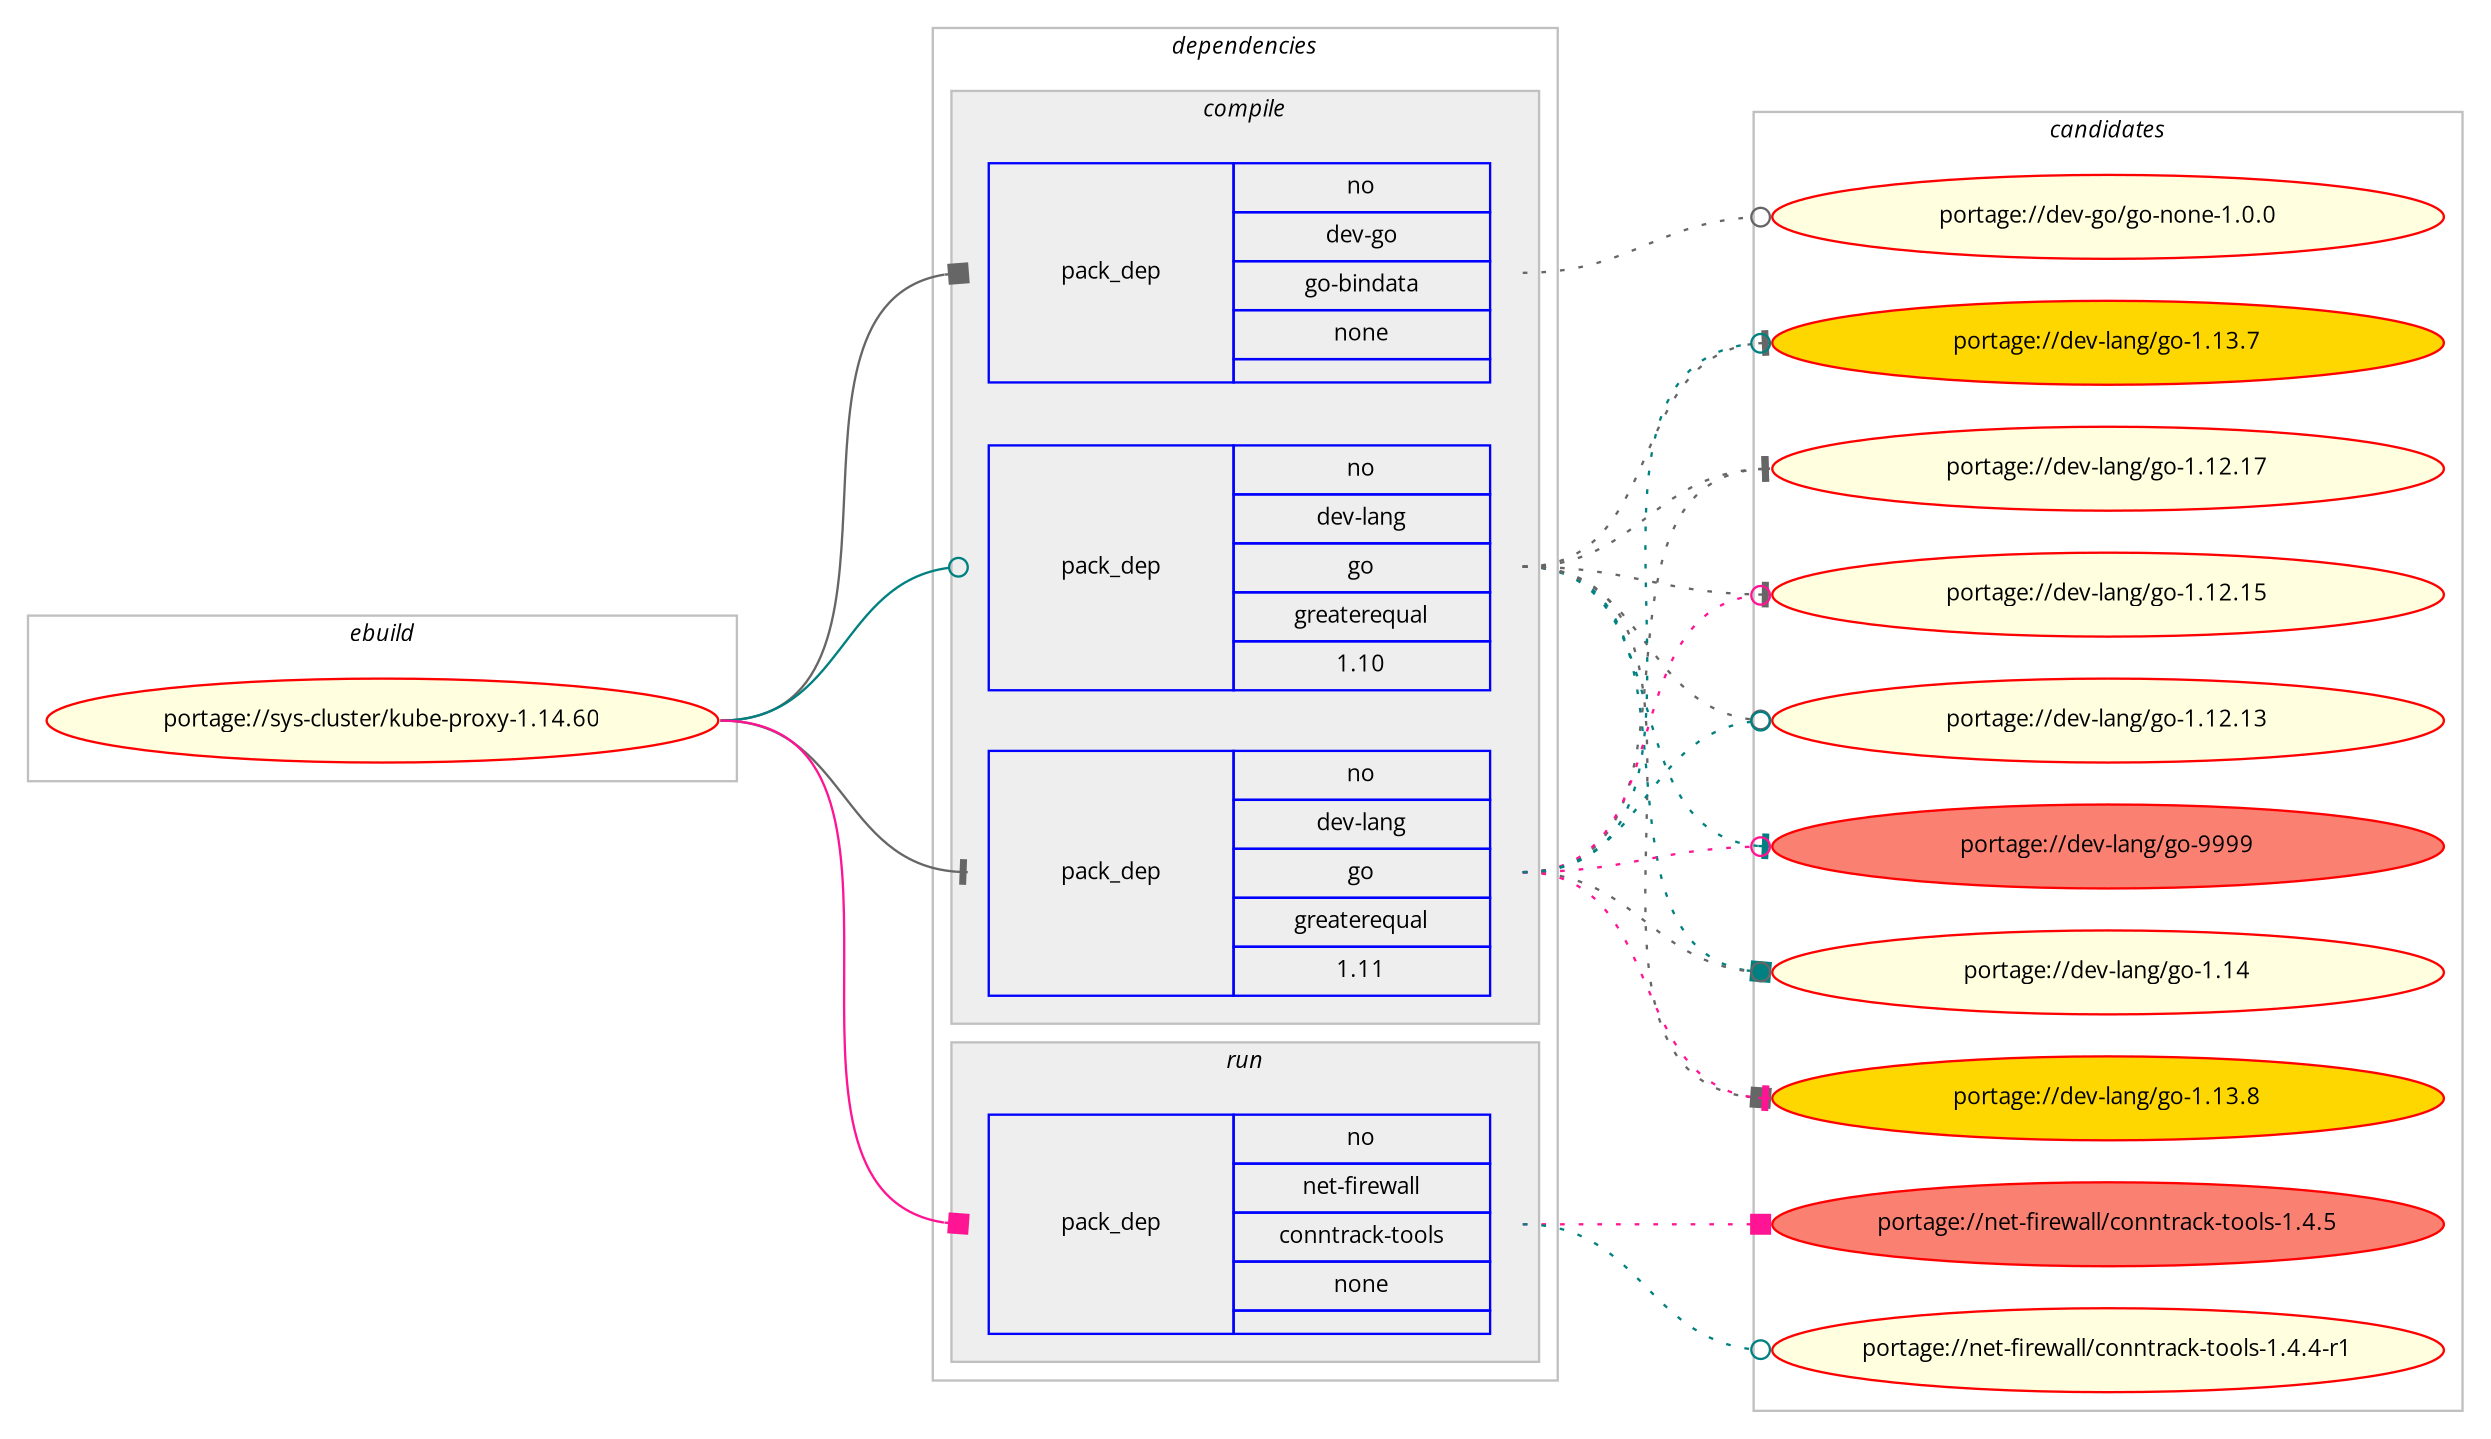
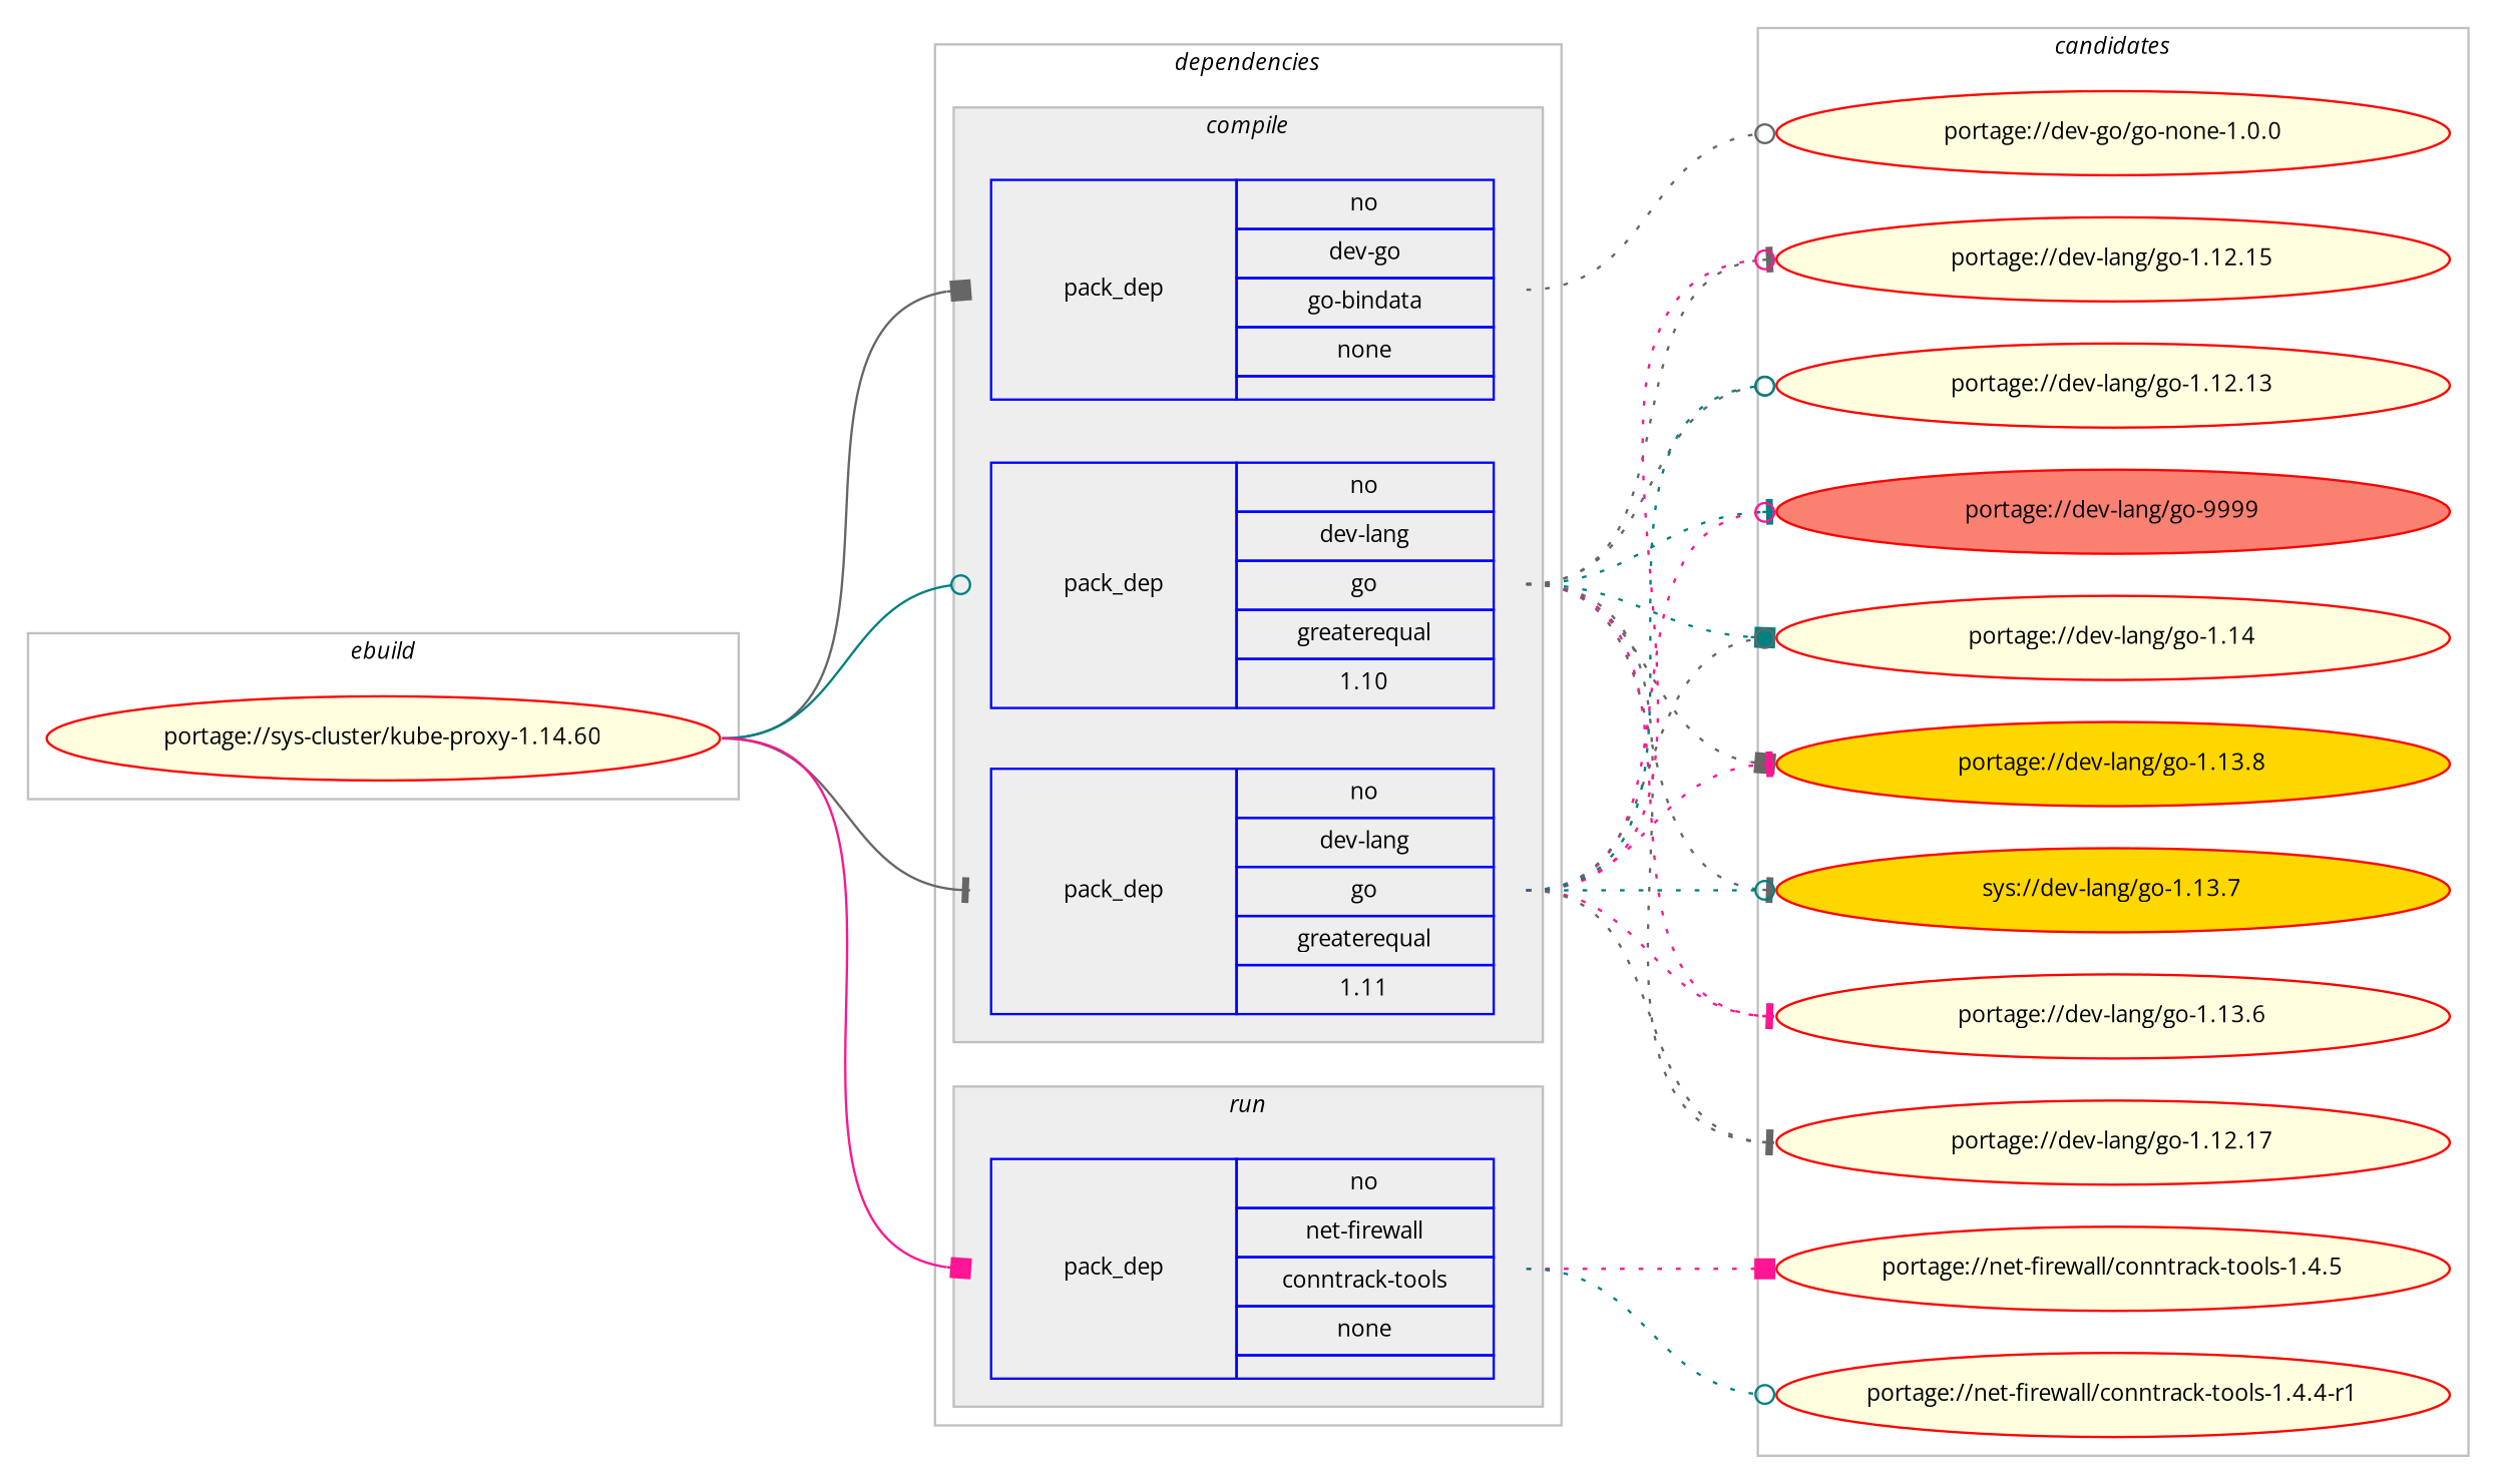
  digraph {
    compound=true
    concentrate=true
    fontname="Open Sans"
    fontsize=10
    newrank=true
    rankdir=LR
    ranksep=1.5
    node [color=red fillcolor=lightyellow fontname="Open Sans" fontsize=10 style=filled]
    edge [arrowhead=odot color=gray40 fontname="Open Sans" headport=w style=dotted tailport=e weight=100]
    n1 [label="portage://sys-cluster/kube-proxy-1.14.60" width=4]
    n2 [color=blue label=<<TABLE BORDER="0" CELLBORDER="1" CELLSPACING="0" CELLPADDING="4" WIDTH="220"><TR><TD ROWSPAN="6" CELLPADDING="30">pack_dep</TD></TR><TR><TD WIDTH="110">no</TD></TR><TR><TD>dev-go</TD></TR><TR><TD>go-bindata</TD></TR><TR><TD>none</TD></TR><TR><TD></TD></TR></TABLE>> shape=none fillcolor="" style=""]
    n3 [color=blue label=<<TABLE BORDER="0" CELLBORDER="1" CELLSPACING="0" CELLPADDING="4" WIDTH="220"><TR><TD ROWSPAN="6" CELLPADDING="30">pack_dep</TD></TR><TR><TD WIDTH="110">no</TD></TR><TR><TD>dev-lang</TD></TR><TR><TD>go</TD></TR><TR><TD>greaterequal</TD></TR><TR><TD>1.10</TD></TR></TABLE>> shape=none fillcolor="" style=""]
    n4 [color=blue label=<<TABLE BORDER="0" CELLBORDER="1" CELLSPACING="0" CELLPADDING="4" WIDTH="220"><TR><TD ROWSPAN="6" CELLPADDING="30">pack_dep</TD></TR><TR><TD WIDTH="110">no</TD></TR><TR><TD>dev-lang</TD></TR><TR><TD>go</TD></TR><TR><TD>greaterequal</TD></TR><TR><TD>1.11</TD></TR></TABLE>> shape=none fillcolor="" style=""]
    n5 [color=blue label=<<TABLE BORDER="0" CELLBORDER="1" CELLSPACING="0" CELLPADDING="4" WIDTH="220"><TR><TD ROWSPAN="6" CELLPADDING="30">pack_dep</TD></TR><TR><TD WIDTH="110">no</TD></TR><TR><TD>net-firewall</TD></TR><TR><TD>conntrack-tools</TD></TR><TR><TD>none</TD></TR><TR><TD></TD></TR></TABLE>> shape=none fillcolor="" style=""]
    n6 [label="portage://dev-go/go-none-1.0.0" width=4]
    n7 [fillcolor=salmon label="portage://dev-lang/go-9999" width=4]
    n8 [label="portage://dev-lang/go-1.14" width=4]
    n9 [fillcolor=gold label="portage://dev-lang/go-1.13.8" width=4]
-   n10 [fillcolor=gold label="portage://dev-lang/go-1.13.7" width=4]
+   n10 [fillcolor=gold label="sys://dev-lang/go-1.13.7" width=4]
+   n11 [label="portage://dev-lang/go-1.13.6" width=4]
    n12 [label="portage://dev-lang/go-1.12.17" width=4]
    n13 [label="portage://dev-lang/go-1.12.15" width=4]
    n14 [label="portage://dev-lang/go-1.12.13" width=4]
-   n15 [fillcolor=salmon label="portage://net-firewall/conntrack-tools-1.4.5" width=4]
+   n15 [label="portage://net-firewall/conntrack-tools-1.4.5" width=4]
    n16 [label="portage://net-firewall/conntrack-tools-1.4.4-r1" width=4]
    subgraph cluster_1 {
      color=gray
      label=<<i>ebuild</i>>
      rank=same
      n1
    }
    subgraph cluster_2 {
      color=gray
      label=<<i>dependencies</i>>
      subgraph cluster_3 {
        color=gray
        fillcolor="#eeeeee"
        label=<<i>compile</i>>
        style=filled
        subgraph sub_4 {
          color=gray
          fillcolor="#eeeeee"
          label=<<i>compile</i>>
          style=filled
          n2
        }
        subgraph sub_5 {
          color=gray
          fillcolor="#eeeeee"
          label=<<i>compile</i>>
          style=filled
          n3
        }
        subgraph sub_6 {
          color=gray
          fillcolor="#eeeeee"
          label=<<i>compile</i>>
          style=filled
          n4
        }
      }
      subgraph cluster_7 {
        color=gray
        fillcolor="#eeeeee"
        label=<<i>compile and run</i>>
        style=filled
      }
      subgraph cluster_8 {
        color=gray
        fillcolor="#eeeeee"
        label=<<i>run</i>>
        style=filled
        subgraph sub_9 {
          color=gray
          fillcolor="#eeeeee"
          label=<<i>run</i>>
          style=filled
          n5
        }
      }
    }
    subgraph cluster_10 {
      color=gray
      label=<<i>candidates</i>>
      rank=same
      subgraph sub_11 {
        color=black
        label=<<i>candidates</i>>
        nodesep=1
        rank=same
        n6
      }
      subgraph sub_12 {
        color=black
        label=<<i>candidates</i>>
        nodesep=1
        rank=same
        n7
        n8
        n9
        n10
+       n11
        n12
        n13
        n14
      }
      subgraph sub_13 {
        color=black
        label=<<i>candidates</i>>
        nodesep=1
        rank=same
        n7
        n8
        n9
        n10
+       n11
        n12
        n13
        n14
      }
      subgraph sub_14 {
        color=black
        label=<<i>candidates</i>>
        nodesep=1
        rank=same
        n15
        n16
      }
    }
    n1 -> n2 [arrowhead=box style=solid weight=20]
    n1 -> n3 [color=teal style=solid weight=20]
    n1 -> n4 [arrowhead=tee style=solid weight=20]
    n1 -> n5 [arrowhead=box color=deeppink style=solid weight=20]
    n2 -> n6
    n3 -> n7 [arrowhead=tee color=teal]
    n3 -> n8 [arrowhead=box color=teal]
    n3 -> n9 [arrowhead=box]
    n3 -> n10 [arrowhead=tee]
+   n3 -> n11 [arrowhead=tee color=deeppink]
    n3 -> n12 [arrowhead=tee]
    n3 -> n13 [arrowhead=tee]
    n3 -> n14
    n4 -> n7 [color=deeppink]
    n4 -> n8
    n4 -> n9 [arrowhead=tee color=deeppink]
    n4 -> n10 [color=teal]
+   n4 -> n11 [arrowhead=tee color=deeppink]
    n4 -> n12 [arrowhead=tee]
    n4 -> n13 [color=deeppink]
    n4 -> n14 [color=teal]
    n5 -> n15 [arrowhead=box color=deeppink]
    n5 -> n16 [color=teal]
  }
